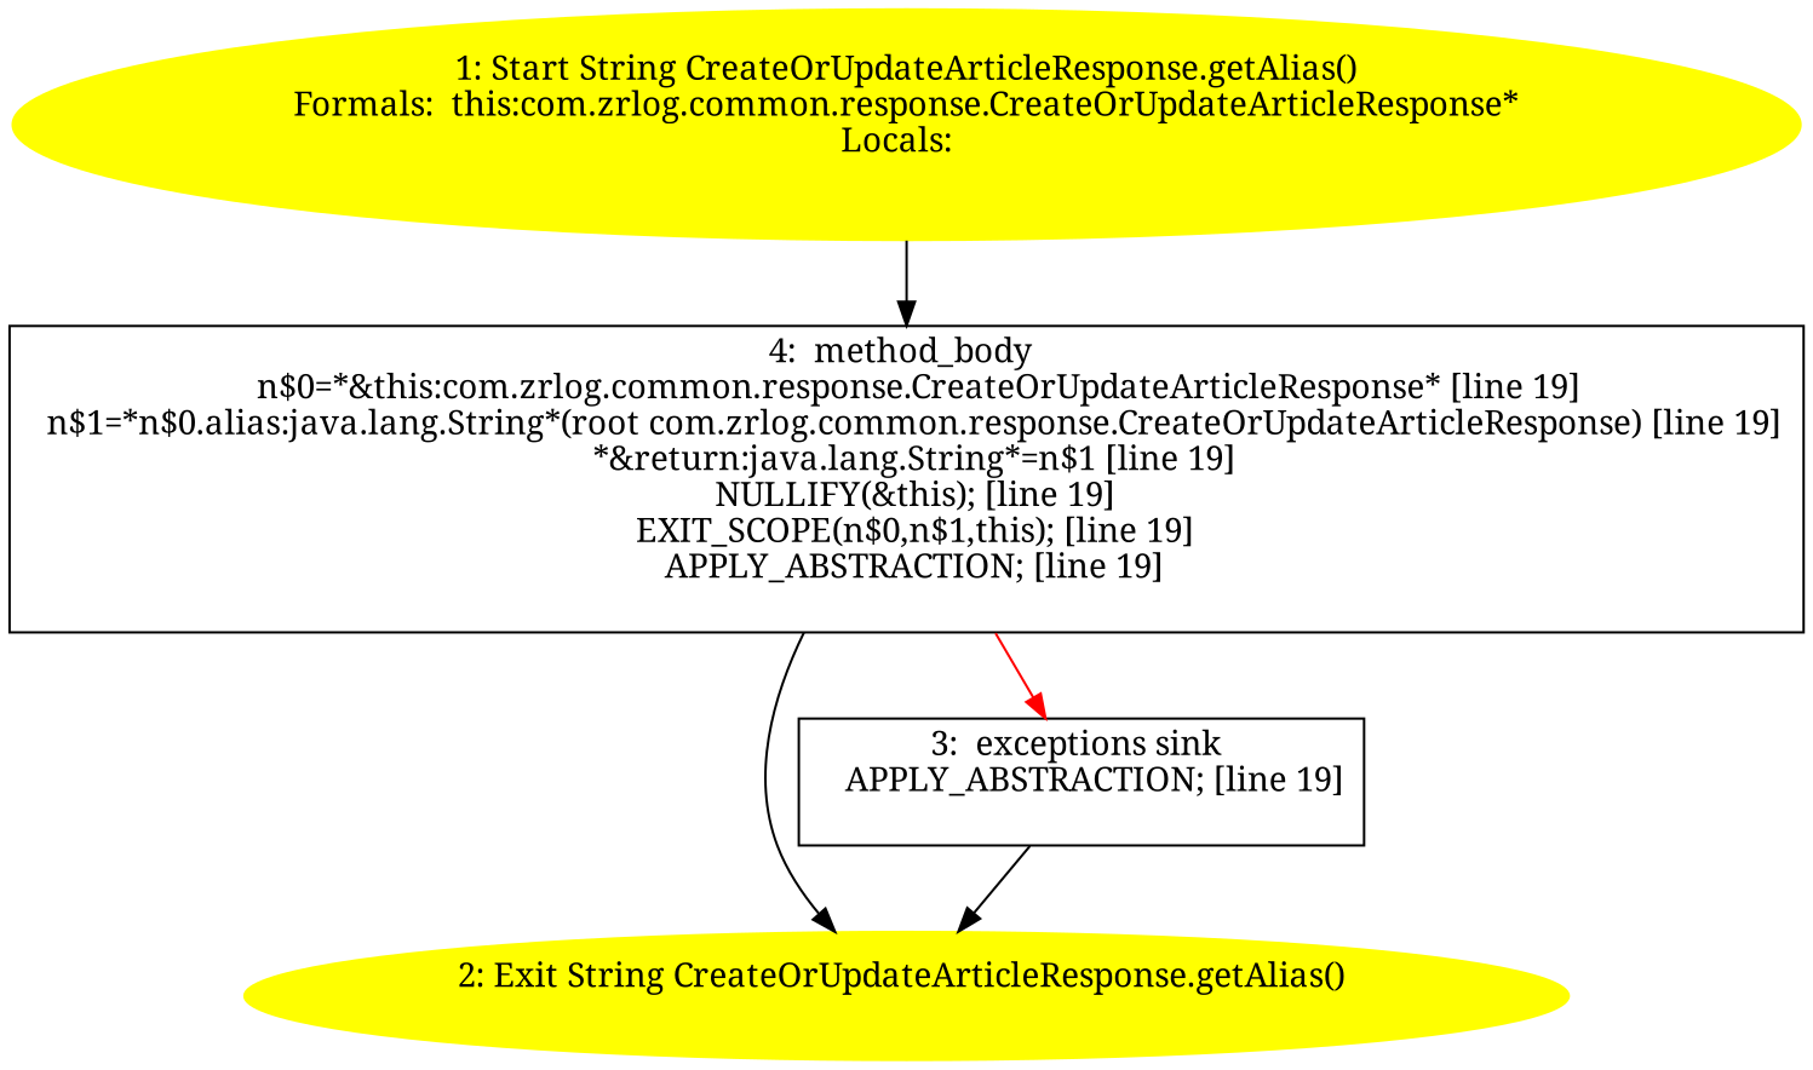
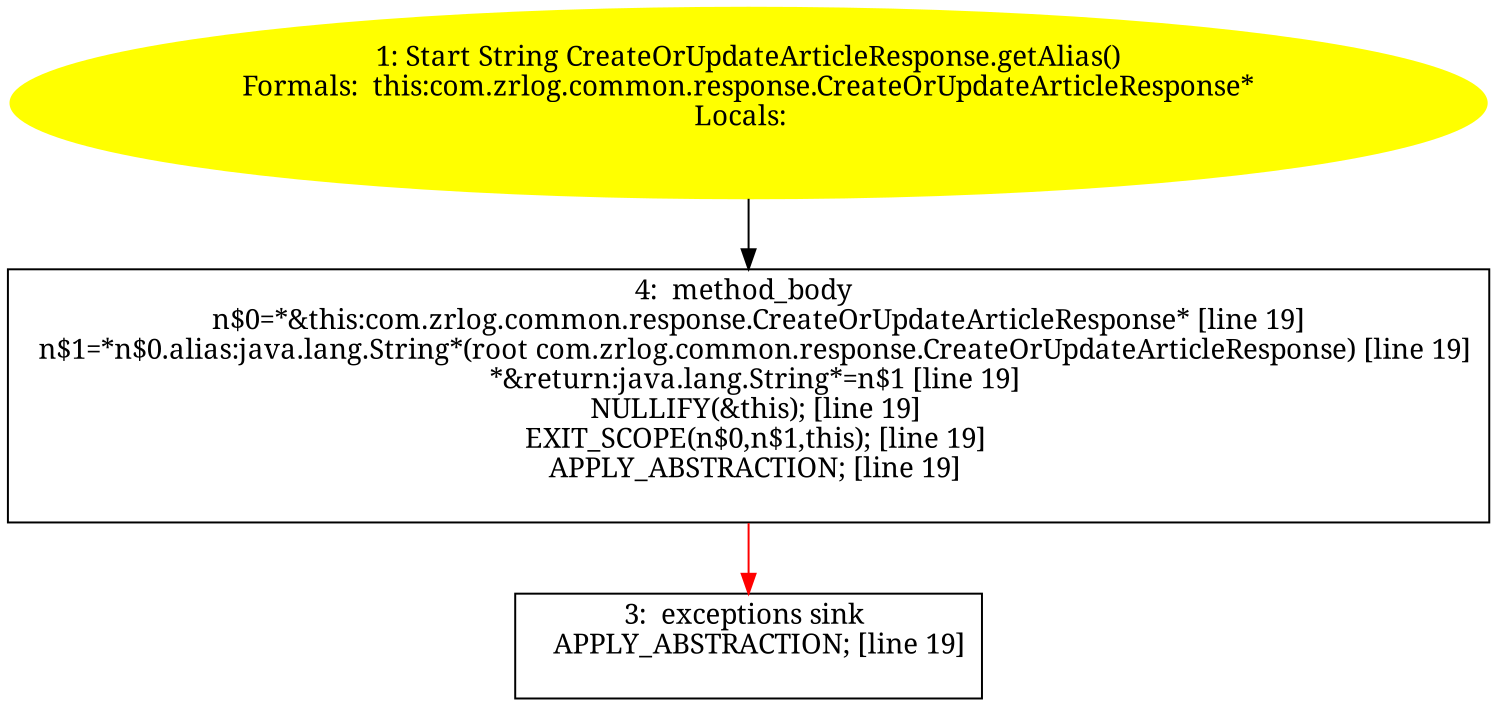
  digraph {
    fontname="Noto Serif"
    node [fontname="Noto Serif"]
    edge [fontname="Noto Serif"]
    n1 [color=yellow label="1: Start String CreateOrUpdateArticleResponse.getAlias()\nFormals:  this:com.zrlog.common.response.CreateOrUpdateArticleResponse*\nLocals:  \n  " style=filled]
    n2 [label="4:  method_body \n   n$0=*&this:com.zrlog.common.response.CreateOrUpdateArticleResponse* [line 19]\n  n$1=*n$0.alias:java.lang.String*(root com.zrlog.common.response.CreateOrUpdateArticleResponse) [line 19]\n  *&return:java.lang.String*=n$1 [line 19]\n  NULLIFY(&this); [line 19]\n  EXIT_SCOPE(n$0,n$1,this); [line 19]\n  APPLY_ABSTRACTION; [line 19]\n " shape=box]
-   n3 [color=yellow label="2: Exit String CreateOrUpdateArticleResponse.getAlias() \n  " style=filled]
    n4 [label="3:  exceptions sink \n   APPLY_ABSTRACTION; [line 19]\n " shape=box]
    n1 -> n2
-   n2 -> n3
    n2 -> n4 [color=red]
-   n4 -> n3
  }
